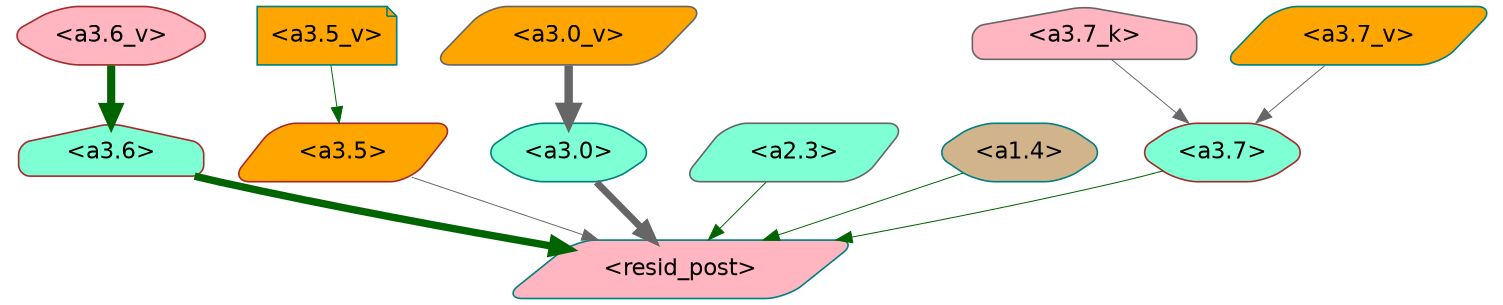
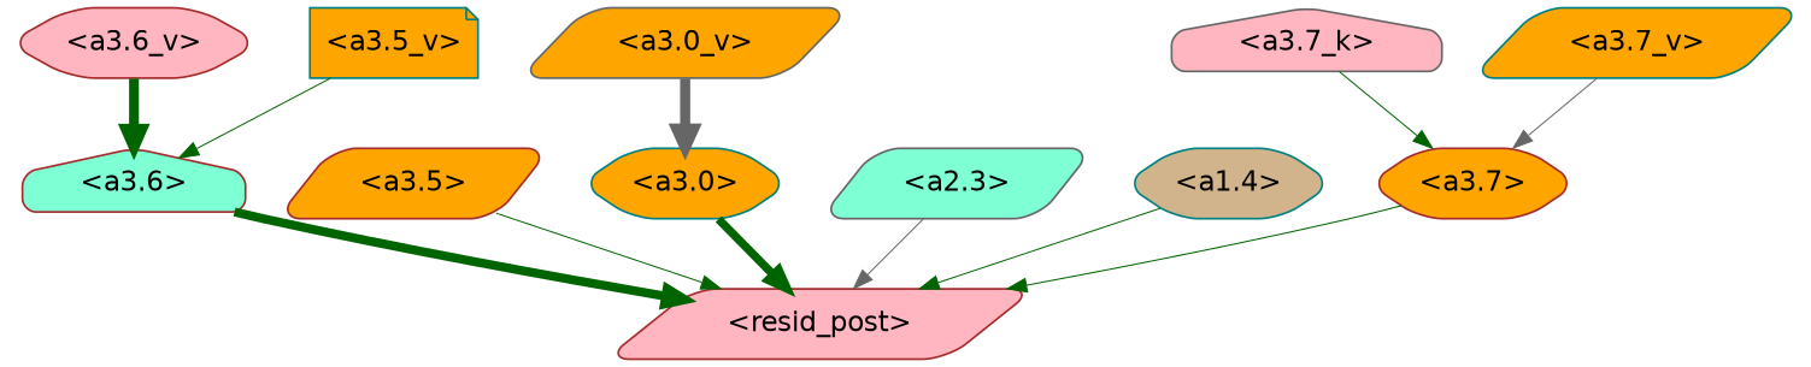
  strict digraph {
    splines=true
    node [color=brown fillcolor=orange fontname=Helvetica shape=parallelogram style="filled, rounded"]
    edge [color=darkgreen penwidth=0.6]
-   "<a3.7>" [fillcolor=aquamarine shape=hexagon]
-   "<resid_post>" [color=teal fillcolor=lightpink]
+   "<a3.7>" [shape=hexagon]
+   "<resid_post>" [fillcolor=lightpink]
    "<a3.6>" [fillcolor=aquamarine shape=house]
    "<a3.5>"
-   "<a3.0>" [color=teal fillcolor=aquamarine shape=hexagon]
+   "<a3.0>" [color=teal shape=hexagon]
    "<a2.3>" [color=gray40 fillcolor=aquamarine]
    "<a1.4>" [color=teal fillcolor=tan shape=hexagon]
    "<a3.7_k>" [color=gray40 fillcolor=lightpink shape=house]
    "<a3.7_v>" [color=teal]
    "<a3.6_v>" [fillcolor=lightpink shape=hexagon]
    "<a3.5_v>" [color=teal shape=note]
    "<a3.0_v>" [color=gray40]
    "<a3.7>" -> "<resid_post>" [penwidth=0.6239100098609924]
    "<a3.6>" -> "<resid_post>" [penwidth=4.569062113761902]
-   "<a3.5>" -> "<resid_post>" [color=gray40]
-   "<a3.0>" -> "<resid_post>" [color=gray40 penwidth=4.283544182777405]
-   "<a2.3>" -> "<resid_post>"
+   "<a3.5>" -> "<resid_post>"
+   "<a3.0>" -> "<resid_post>" [penwidth=4.283544182777405]
+   "<a2.3>" -> "<resid_post>" [color=gray40]
    "<a1.4>" -> "<resid_post>"
-   "<a3.7_k>" -> "<a3.7>" [color=gray40]
+   "<a3.7_k>" -> "<a3.7>"
    "<a3.7_v>" -> "<a3.7>" [color=gray40]
    "<a3.6_v>" -> "<a3.6>" [penwidth=5.002329230308533]
-   "<a3.5_v>" -> "<a3.5>"
+   "<a3.5_v>" -> "<a3.6>"
    "<a3.0_v>" -> "<a3.0>" [color=gray40 penwidth=5.188832879066467]
  }
